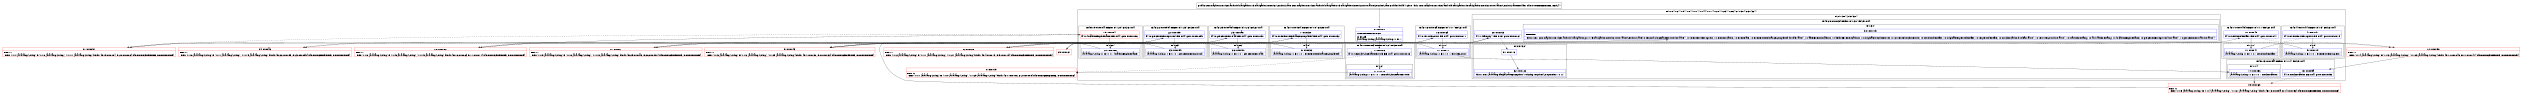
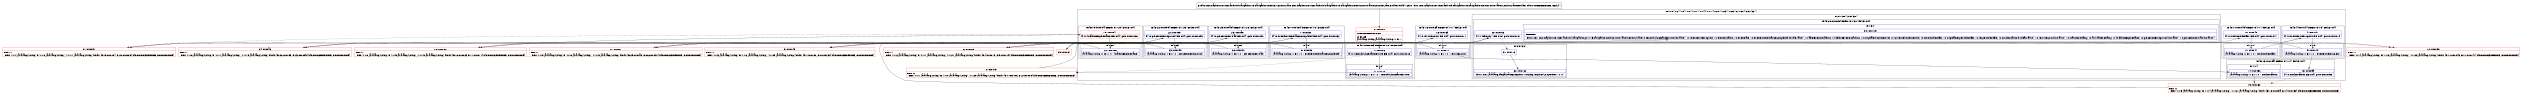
  digraph {
    node [color=blue shape=record]
    n1 [label="{2\:\ 0x0008|java.lang.String r1 = r1 + \" secondsSinceLastReroute\"\l}"]
    n2 [label="{1\:\ 0x0006|if (r0.secondsSinceLastReroute == null) goto L_0x0008\l}"]
    n3 [label="{5\:\ 0x001d|java.lang.String r1 = r1 + \" eventRouteProgress\"\l}"]
    n4 [label="{4\:\ 0x001b|if (r0.eventRouteProgress == null) goto L_0x001d\l}"]
    n5 [label="{8\:\ 0x0032|java.lang.String r1 = r1 + \" eventRouteDistanceCompleted\"\l}"]
    n6 [label="{7\:\ 0x0030|if (r0.eventRouteDistanceCompleted == null) goto L_0x0032\l}"]
    n7 [label="{11\:\ 0x0047|java.lang.String r1 = r1 + \" sessionIdentifier\"\l}"]
    n8 [label="{10\:\ 0x0045|if (r0.sessionIdentifier == null) goto L_0x0047\l}"]
    n9 [label="{14\:\ 0x005c|java.lang.String r1 = r1 + \" mockLocation\"\l}"]
    n10 [label="{13\:\ 0x005a|if (r0.mockLocation == null) goto L_0x005c\l}"]
    n11 [label="{17\:\ 0x0071|java.lang.String r1 = r1 + \" rerouteCount\"\l}"]
    n12 [label="{16\:\ 0x006f|if (r0.rerouteCount == null) goto L_0x0071\l}"]
    n13 [label="{20\:\ 0x0086|java.lang.String r1 = r1 + \" locationEngineName\"\l}"]
    n14 [color=red label="{19\:\ 0x0084|if (r0.locationEngineName == null) goto L_0x0086\l}"]
    n15 [label="{23\:\ 0x009b|java.lang.String r1 = r1 + \" percentInForeground\"\l}"]
    n16 [label="{22\:\ 0x0099|if (r0.percentInForeground == null) goto L_0x009b\l}"]
    n17 [label="{26\:\ 0x00b0|java.lang.String r1 = r1 + \" percentInPortrait\"\l}"]
    n18 [label="{25\:\ 0x00ae|if (r0.percentInPortrait == null) goto L_0x00b0\l}"]
    n19 [label="{30\:\ 0x0115|RETURN\l|return new com.mapbox.services.android.navigation.p017v5.navigation.metrics.AutoValue_SessionState(r0.secondsSinceLastReroute.intValue(), r0.eventRouteProgress, r0.eventLocation, r0.eventDate, r0.eventRouteDistanceCompleted.doubleValue(), r0.afterEventLocations, r0.beforeEventLocations, r0.originalDirectionRoute, r0.currentDirectionRoute, r0.sessionIdentifier, r0.originalRequestIdentifier, r0.requestIdentifier, r0.mockLocation.booleanValue(), r0.rerouteCount.intValue(), r0.startTimestamp, r0.arrivalTimestamp, r0.locationEngineName, r0.percentInForeground.intValue(), r0.percentInPortrait.intValue())\l}"]
    n20 [label="{28\:\ 0x00c5|if (r1.isEmpty() == true) goto L_0x00c7\l}"]
    n21 [label="{31\:\ 0x0116}"]
    n22 [label="{32\:\ 0x012c|throw new java.lang.IllegalStateException(\"Missing required properties:\" + r1)\l}"]
-   n23 [label="{0\:\ 0x0000|MTH_ENTER_BLOCK\l|r0 = r25\ljava.lang.String java.lang.String r1 = \"\"\l}"]
+   n23 [color=red label="{0\:\ 0x0000|MTH_ENTER_BLOCK\l|r0 = r25\ljava.lang.String java.lang.String r1 = \"\"\l}"]
    n24 [color=red label="{3\:\ 0x0019|PHI: r1 \l  PHI: (r1v1 java.lang.String) = (r1v0 java.lang.String), (r1v29 java.lang.String) binds: [B:1:0x0006, B:2:0x0008] A[DONT_GENERATE, DONT_INLINE]\l}"]
    n25 [color=red label="{6\:\ 0x002e|PHI: r1 \l  PHI: (r1v2 java.lang.String) = (r1v1 java.lang.String), (r1v27 java.lang.String) binds: [B:4:0x001b, B:5:0x001d] A[DONT_GENERATE, DONT_INLINE]\l}"]
    n26 [color=red label="{9\:\ 0x0043|PHI: r1 \l  PHI: (r1v3 java.lang.String) = (r1v2 java.lang.String), (r1v25 java.lang.String) binds: [B:7:0x0030, B:8:0x0032] A[DONT_GENERATE, DONT_INLINE]\l}"]
    n27 [color=red label="{12\:\ 0x0058|PHI: r1 \l  PHI: (r1v4 java.lang.String) = (r1v3 java.lang.String), (r1v23 java.lang.String) binds: [B:10:0x0045, B:11:0x0047] A[DONT_GENERATE, DONT_INLINE]\l}"]
    n28 [color=red label="{15\:\ 0x006d|PHI: r1 \l  PHI: (r1v5 java.lang.String) = (r1v4 java.lang.String), (r1v21 java.lang.String) binds: [B:13:0x005a, B:14:0x005c] A[DONT_GENERATE, DONT_INLINE]\l}"]
    n29 [color=red label="{18\:\ 0x0082|PHI: r1 \l  PHI: (r1v6 java.lang.String) = (r1v5 java.lang.String), (r1v19 java.lang.String) binds: [B:16:0x006f, B:17:0x0071] A[DONT_GENERATE, DONT_INLINE]\l}"]
    n30 [color=red label="{21\:\ 0x0097|PHI: r1 \l  PHI: (r1v7 java.lang.String) = (r1v6 java.lang.String), (r1v17 java.lang.String) binds: [B:19:0x0084, B:20:0x0086] A[DONT_GENERATE, DONT_INLINE]\l}"]
    n31 [color=red label="{24\:\ 0x00ac|PHI: r1 \l  PHI: (r1v8 java.lang.String) = (r1v7 java.lang.String), (r1v15 java.lang.String) binds: [B:22:0x0099, B:23:0x009b] A[DONT_GENERATE, DONT_INLINE]\l}"]
    n32 [color=red label="{27\:\ 0x00c1|PHI: r1 \l  PHI: (r1v9 java.lang.String) = (r1v8 java.lang.String), (r1v13 java.lang.String) binds: [B:25:0x00ae, B:26:0x00b0] A[DONT_GENERATE, DONT_INLINE]\l}"]
    n33 [color=red label="{29\:\ 0x00c7}"]
    n34 [label="{public com.mapbox.services.android.navigation.v5.navigation.metrics.SessionState com.mapbox.services.android.navigation.v5.navigation.metrics.AutoValue_SessionState.Builder.build((r25v0 'this' com.mapbox.services.android.navigation.v5.navigation.metrics.AutoValue_SessionState$Builder A[IMMUTABLE_TYPE, THIS])) }" color=""]
    subgraph cluster_1 {
      label="R(11:0|(1:2)|(1:5)|(1:8)|(1:11)|(1:14)|(1:17)|(1:20)|(1:23)|(1:26)|(2:(1:30)|(2:31|32)))"
      n23
      subgraph cluster_2 {
        label="IF [B:1:0x0006] THEN: R(1:2) ELSE: null"
        n2
        subgraph cluster_3 {
          label="R(1:2)"
          n1
        }
      }
      subgraph cluster_4 {
        label="IF [B:4:0x001b] THEN: R(1:5) ELSE: null"
        n4
        subgraph cluster_5 {
          label="R(1:5)"
          n3
        }
      }
      subgraph cluster_6 {
        label="IF [B:7:0x0030] THEN: R(1:8) ELSE: null"
        n6
        subgraph cluster_7 {
          label="R(4:8)"
          n5
        }
      }
      subgraph cluster_8 {
        label="IF [B:10:0x0045] THEN: R(1:11) ELSE: null"
        n8
        subgraph cluster_9 {
          label="R(1:11)"
          n7
        }
      }
      subgraph cluster_10 {
        label="IF [B:13:0x005a] THEN: R(1:14) ELSE: null"
        n10
        subgraph cluster_11 {
          label="R(1:14)"
          n9
        }
      }
      subgraph cluster_12 {
        label="IF [B:16:0x006f] THEN: R(1:17) ELSE: null"
        n12
        subgraph cluster_13 {
          label="R(1:17)"
          n11
        }
      }
      subgraph cluster_14 {
        label="IF [B:19:0x0084] THEN: R(1:20) ELSE: null"
        n14
        subgraph cluster_15 {
          label="R(1:20)"
          n13
        }
      }
      subgraph cluster_16 {
        label="IF [B:22:0x0099] THEN: R(1:23) ELSE: null"
        n16
        subgraph cluster_17 {
          label="R(1:23)"
          n15
        }
      }
      subgraph cluster_18 {
        label="IF [B:25:0x00ae] THEN: R(1:26) ELSE: null"
        n18
        subgraph cluster_19 {
          label="R(1:26)"
          n17
        }
      }
      subgraph cluster_20 {
        label="R(2:(1:30)|(2:31|32))"
        subgraph cluster_21 {
          label="IF [B:28:0x00c5] THEN: R(1:30) ELSE: null"
          n20
          subgraph cluster_22 {
            label="R(1:30)"
            n19
          }
        }
        subgraph cluster_23 {
          label="R(2:31|32)"
          n21
          n22
        }
      }
    }
    n1 -> n24
    n2 -> n1
    n2 -> n24 [style=dashed]
    n3 -> n25
    n4 -> n3
    n4 -> n25 [style=dashed]
    n5 -> n26
    n6 -> n5
    n6 -> n26 [style=dashed]
    n7 -> n27
    n8 -> n7
    n8 -> n27 [style=dashed]
    n9 -> n28
    n10 -> n28 [style=dashed]
    n11 -> n9
    n11 -> n29
    n12 -> n11
    n12 -> n29 [style=dashed]
    n13 -> n30
    n14 -> n13
    n14 -> n30 [style=dashed]
    n15 -> n31
    n16 -> n15
    n16 -> n31 [style=dashed]
    n17 -> n32
    n18 -> n17
    n18 -> n32 [style=dashed]
    n20 -> n21 [style=dashed]
    n20 -> n33
    n21 -> n22
    n23 -> n2
+   n24 -> n4
    n25 -> n6
    n26 -> n8
-   n27 -> n10
+   n3 -> n10
    n28 -> n12
    n29 -> n14
    n30 -> n16
-   n26 -> n18
+   n31 -> n18
    n32 -> n20
    n33 -> n19
    n34 -> n23
  }
